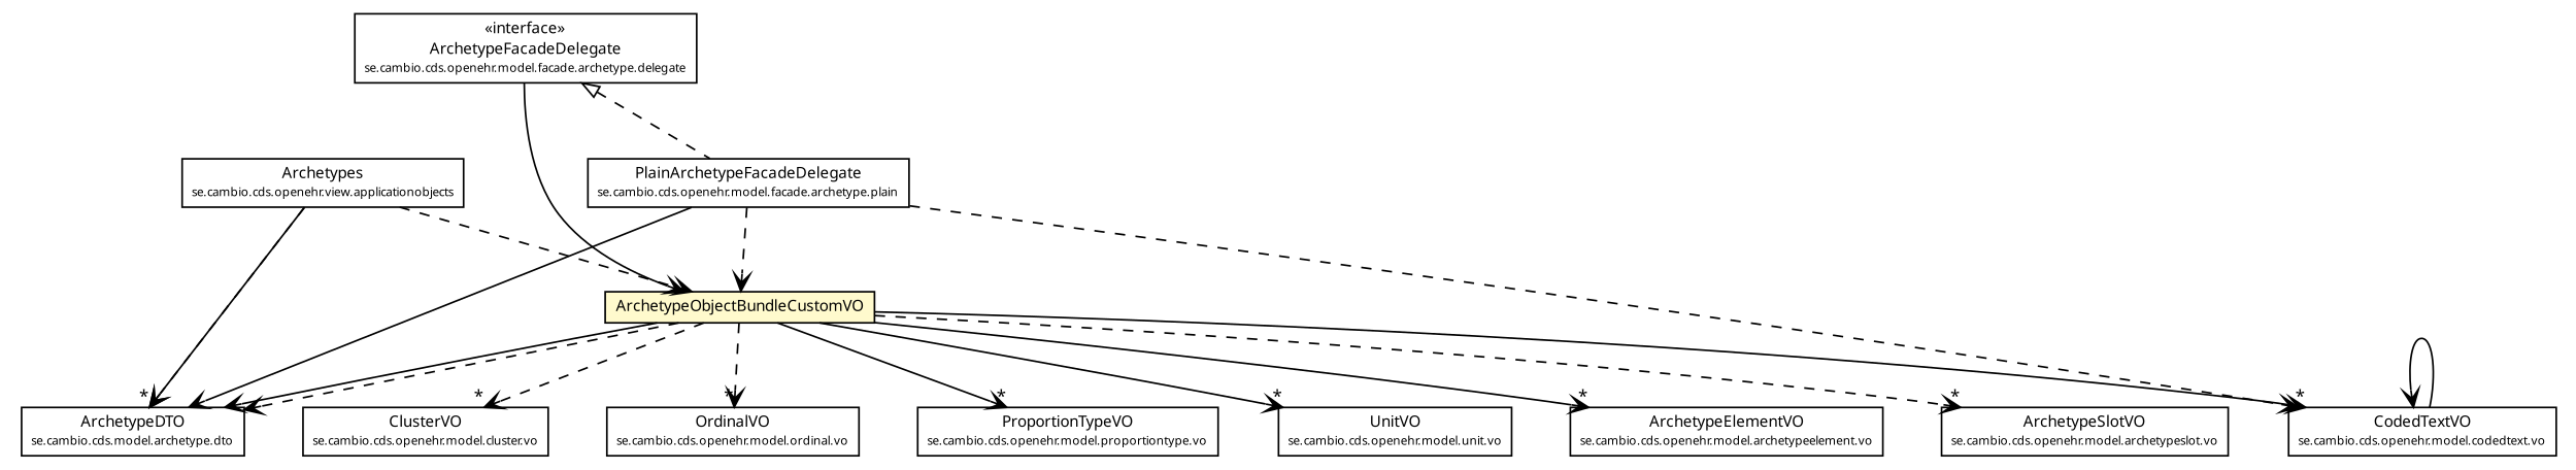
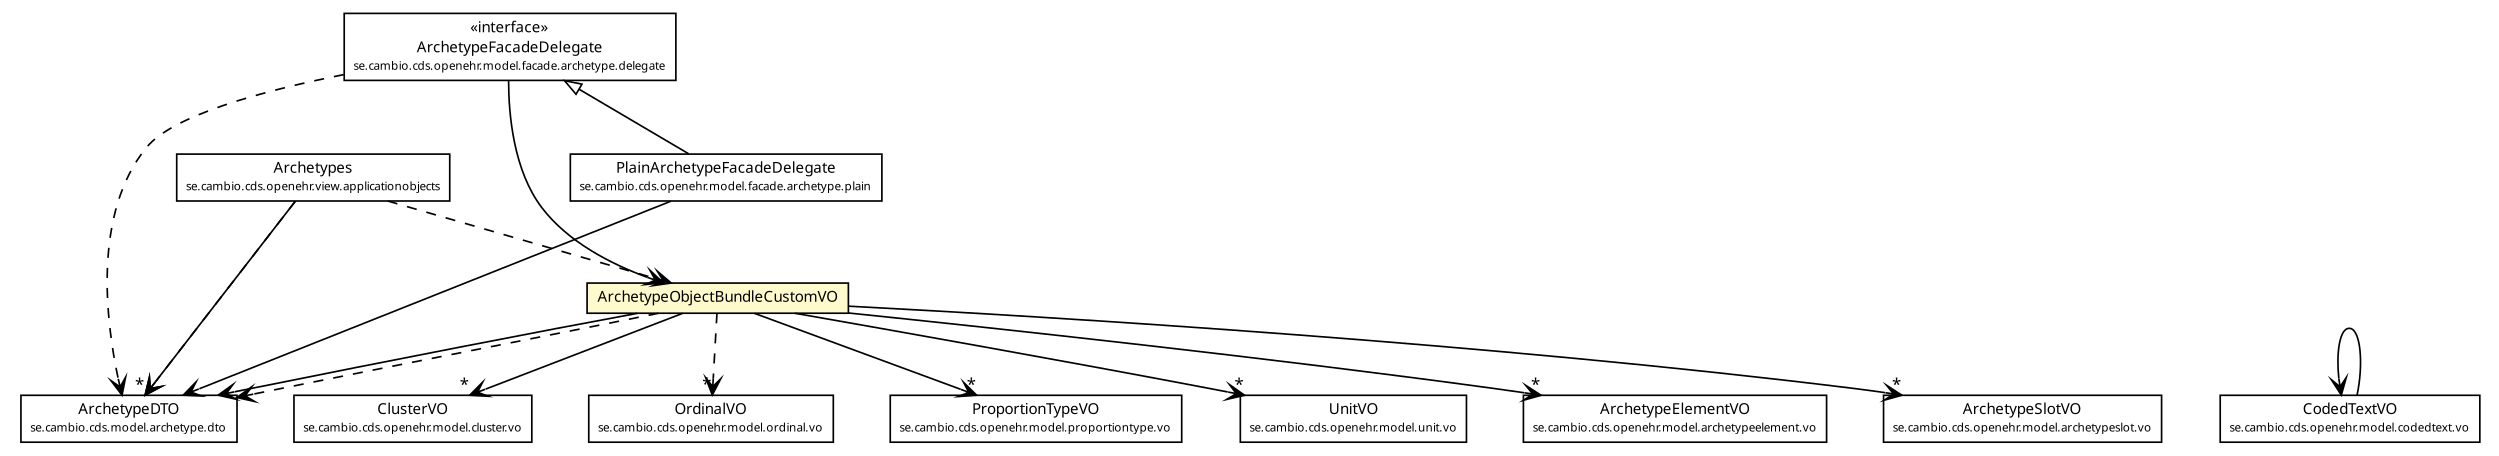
  digraph {
    nodesep=0.25
    ranksep=0.5
    node [fontcolor=black fontname="Trebuchet MS" fontsize=9.0 shape=plaintext]
    edge [arrowhead=open color=black fontcolor=black fontname="Trebuchet MS" fontsize=10.0 headport=p labelfontname="Trebuchet MS" labelfontsize=10 tailport=p]
    n1 [label=<<table title="se.cambio.cds.model.archetype.dto.ArchetypeDTO" border="0" cellborder="1" cellspacing="0" cellpadding="2" port="p" href="../../../../../model/archetype/dto/ArchetypeDTO.html"> 		<tr><td><table border="0" cellspacing="0" cellpadding="1"> <tr><td align="center" balign="center"><font face="Trebuchet MS"> ArchetypeDTO </font></td></tr> <tr><td align="center" balign="center"><font face="Trebuchet MS" point-size="7.0"> se.cambio.cds.model.archetype.dto </font></td></tr> 		</table></td></tr> 		</table>>]
    n2 [label=<<table title="se.cambio.cds.openehr.model.archetypeelement.vo.ArchetypeElementVO" border="0" cellborder="1" cellspacing="0" cellpadding="2" port="p" href="../../../archetypeelement/vo/ArchetypeElementVO.html"> 		<tr><td><table border="0" cellspacing="0" cellpadding="1"> <tr><td align="center" balign="center"><font face="Trebuchet MS"> ArchetypeElementVO </font></td></tr> <tr><td align="center" balign="center"><font face="Trebuchet MS" point-size="7.0"> se.cambio.cds.openehr.model.archetypeelement.vo </font></td></tr> 		</table></td></tr> 		</table>>]
    n3 [label=<<table title="se.cambio.cds.openehr.model.archetypeslot.vo.ArchetypeSlotVO" border="0" cellborder="1" cellspacing="0" cellpadding="2" port="p" href="../../../archetypeslot/vo/ArchetypeSlotVO.html"> 		<tr><td><table border="0" cellspacing="0" cellpadding="1"> <tr><td align="center" balign="center"><font face="Trebuchet MS"> ArchetypeSlotVO </font></td></tr> <tr><td align="center" balign="center"><font face="Trebuchet MS" point-size="7.0"> se.cambio.cds.openehr.model.archetypeslot.vo </font></td></tr> 		</table></td></tr> 		</table>>]
    n4 [label=<<table title="se.cambio.cds.openehr.model.cluster.vo.ClusterVO" border="0" cellborder="1" cellspacing="0" cellpadding="2" port="p" href="../../../cluster/vo/ClusterVO.html"> 		<tr><td><table border="0" cellspacing="0" cellpadding="1"> <tr><td align="center" balign="center"><font face="Trebuchet MS"> ClusterVO </font></td></tr> <tr><td align="center" balign="center"><font face="Trebuchet MS" point-size="7.0"> se.cambio.cds.openehr.model.cluster.vo </font></td></tr> 		</table></td></tr> 		</table>>]
    n5 [label=<<table title="se.cambio.cds.openehr.model.codedtext.vo.CodedTextVO" border="0" cellborder="1" cellspacing="0" cellpadding="2" port="p" href="../../../codedtext/vo/CodedTextVO.html"> 		<tr><td><table border="0" cellspacing="0" cellpadding="1"> <tr><td align="center" balign="center"><font face="Trebuchet MS"> CodedTextVO </font></td></tr> <tr><td align="center" balign="center"><font face="Trebuchet MS" point-size="7.0"> se.cambio.cds.openehr.model.codedtext.vo </font></td></tr> 		</table></td></tr> 		</table>>]
    n6 [label=<<table title="se.cambio.cds.openehr.model.facade.archetype.delegate.ArchetypeFacadeDelegate" border="0" cellborder="1" cellspacing="0" cellpadding="2" port="p" href="../delegate/ArchetypeFacadeDelegate.html"> 		<tr><td><table border="0" cellspacing="0" cellpadding="1"> <tr><td align="center" balign="center"> &#171;interface&#187; </td></tr> <tr><td align="center" balign="center"><font face="Trebuchet MS"> ArchetypeFacadeDelegate </font></td></tr> <tr><td align="center" balign="center"><font face="Trebuchet MS" point-size="7.0"> se.cambio.cds.openehr.model.facade.archetype.delegate </font></td></tr> 		</table></td></tr> 		</table>>]
    n7 [label=<<table title="se.cambio.cds.openehr.model.facade.archetype.plain.PlainArchetypeFacadeDelegate" border="0" cellborder="1" cellspacing="0" cellpadding="2" port="p" href="../plain/PlainArchetypeFacadeDelegate.html"> 		<tr><td><table border="0" cellspacing="0" cellpadding="1"> <tr><td align="center" balign="center"><font face="Trebuchet MS"> PlainArchetypeFacadeDelegate </font></td></tr> <tr><td align="center" balign="center"><font face="Trebuchet MS" point-size="7.0"> se.cambio.cds.openehr.model.facade.archetype.plain </font></td></tr> 		</table></td></tr> 		</table>>]
    n8 [label=<<table title="se.cambio.cds.openehr.model.facade.archetype.vo.ArchetypeObjectBundleCustomVO" border="0" cellborder="1" cellspacing="0" cellpadding="2" port="p" bgcolor="lemonChiffon" href="./ArchetypeObjectBundleCustomVO.html"> 		<tr><td><table border="0" cellspacing="0" cellpadding="1"> <tr><td align="center" balign="center"><font face="Trebuchet MS"> ArchetypeObjectBundleCustomVO </font></td></tr> 		</table></td></tr> 		</table>>]
    n9 [label=<<table title="se.cambio.cds.openehr.model.ordinal.vo.OrdinalVO" border="0" cellborder="1" cellspacing="0" cellpadding="2" port="p" href="../../../ordinal/vo/OrdinalVO.html"> 		<tr><td><table border="0" cellspacing="0" cellpadding="1"> <tr><td align="center" balign="center"><font face="Trebuchet MS"> OrdinalVO </font></td></tr> <tr><td align="center" balign="center"><font face="Trebuchet MS" point-size="7.0"> se.cambio.cds.openehr.model.ordinal.vo </font></td></tr> 		</table></td></tr> 		</table>>]
    n10 [label=<<table title="se.cambio.cds.openehr.model.proportiontype.vo.ProportionTypeVO" border="0" cellborder="1" cellspacing="0" cellpadding="2" port="p" href="../../../proportiontype/vo/ProportionTypeVO.html"> 		<tr><td><table border="0" cellspacing="0" cellpadding="1"> <tr><td align="center" balign="center"><font face="Trebuchet MS"> ProportionTypeVO </font></td></tr> <tr><td align="center" balign="center"><font face="Trebuchet MS" point-size="7.0"> se.cambio.cds.openehr.model.proportiontype.vo </font></td></tr> 		</table></td></tr> 		</table>>]
    n11 [label=<<table title="se.cambio.cds.openehr.model.unit.vo.UnitVO" border="0" cellborder="1" cellspacing="0" cellpadding="2" port="p" href="../../../unit/vo/UnitVO.html"> 		<tr><td><table border="0" cellspacing="0" cellpadding="1"> <tr><td align="center" balign="center"><font face="Trebuchet MS"> UnitVO </font></td></tr> <tr><td align="center" balign="center"><font face="Trebuchet MS" point-size="7.0"> se.cambio.cds.openehr.model.unit.vo </font></td></tr> 		</table></td></tr> 		</table>>]
    n12 [label=<<table title="se.cambio.cds.openehr.view.applicationobjects.Archetypes" border="0" cellborder="1" cellspacing="0" cellpadding="2" port="p" href="../../../../view/applicationobjects/Archetypes.html"> 		<tr><td><table border="0" cellspacing="0" cellpadding="1"> <tr><td align="center" balign="center"><font face="Trebuchet MS"> Archetypes </font></td></tr> <tr><td align="center" balign="center"><font face="Trebuchet MS" point-size="7.0"> se.cambio.cds.openehr.view.applicationobjects </font></td></tr> 		</table></td></tr> 		</table>>]
    n5 -> n5
-   n6 -> n7 [arrowtail=empty dir=back fontsize=10 style=dashed arrowhead="" color="" fontcolor=""]
+   n6 -> n1 [style=dashed]
+   n6 -> n7 [arrowtail=empty dir=back fontsize=10 style=solid arrowhead="" color="" fontcolor=""]
    n6 -> n8 [style=solid]
    n7 -> n1 [style=solid]
-   n7 -> n5 [style=dashed]
-   n7 -> n8 [style=dashed]
    n8 -> n1
    n8 -> n1 [style=dashed]
    n8 -> n2 [headlabel="*"]
-   n8 -> n3 [headlabel="*" style=dashed]
-   n8 -> n4 [headlabel="*" style=dashed]
-   n8 -> n5 [headlabel="*"]
+   n8 -> n3 [headlabel="*"]
+   n8 -> n4 [headlabel="*"]
    n8 -> n9 [headlabel="*" style=dashed]
    n8 -> n10 [headlabel="*"]
    n8 -> n11 [headlabel="*"]
    n12 -> n1 [headlabel="*"]
    n12 -> n1 [style=dashed]
    n12 -> n8 [style=dashed]
  }
